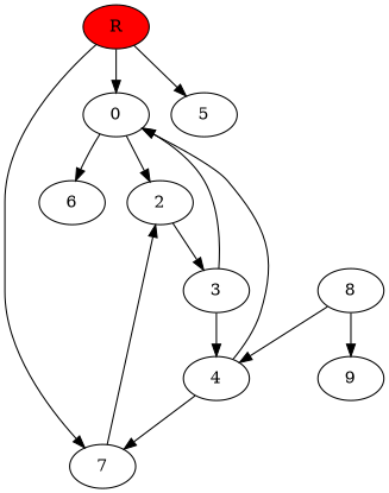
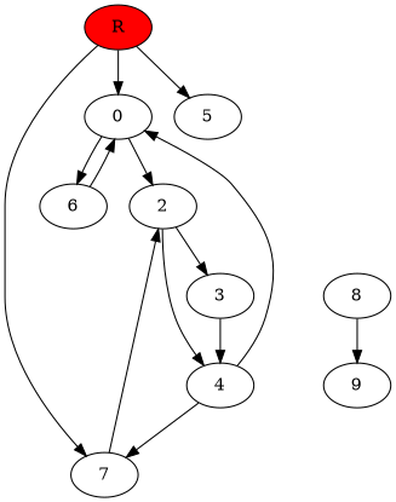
  digraph {
    n1 [label=0]
    2
    6
    3
    4
    7
    8
    9
    R [fillcolor="#ff0000" style=filled]
    5
    n1 -> 2
    n1 -> 6
    2 -> 3
-   3 -> n1
+   6 -> n1
    3 -> 4
    4 -> n1
    4 -> 7
    7 -> 2
-   8 -> 4
+   2 -> 4
    8 -> 9
    R -> n1
    R -> 7
    R -> 5
  }
